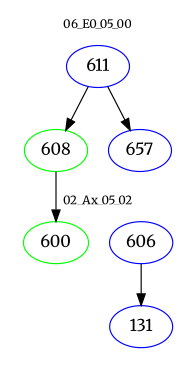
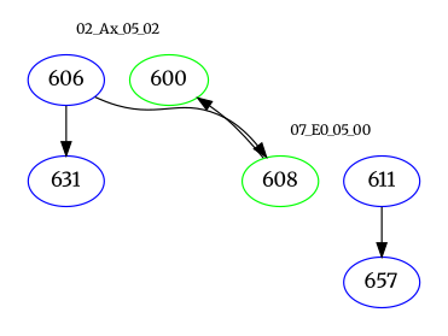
  digraph {
    fontname=Merriweather
    node [color=blue fontname=Merriweather]
    edge [color=black fontname=Merriweather]
    n1 [label=606]
    n2 [color=green label=600]
-   n3 [label=131]
+   n3 [label=631]
    n4 [label=611]
    n5 [color=green label=608]
    n6 [label=657]
    subgraph cluster_1 {
      color=white
      fontsize=10
      label="02_Ax_05_02"
      n1
      n2
      n3
    }
    subgraph cluster_2 {
      color=white
      fontsize=10
-     label="06_E0_05_00"
+     label="07_E0_05_00"
      n4
      n5
      n6
    }
    n1 -> n3
-   n4 -> n5
+   n1 -> n5
    n4 -> n6
    n5 -> n2
  }
